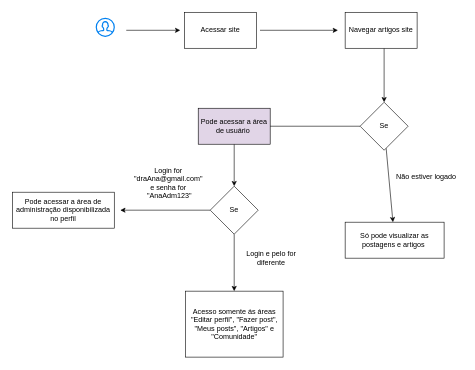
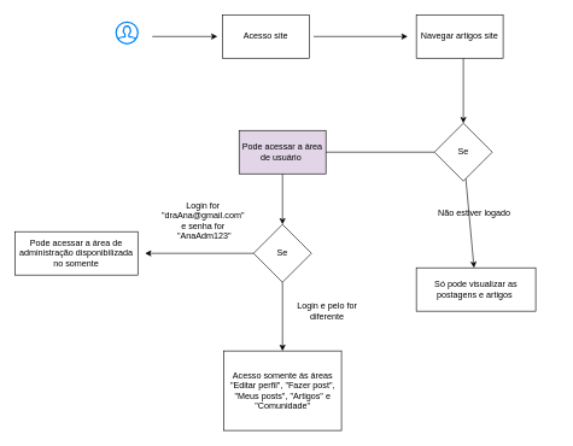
  <mxCell id="0" />
  <mxCell id="1" parent="0" />
  <mxCell id="2" value="" style="html=1;verticalLabelPosition=bottom;align=center;labelBackgroundColor=#ffffff;verticalAlign=top;strokeWidth=2;strokeColor=#0080F0;shadow=0;dashed=0;shape=mxgraph.ios7.icons.user;" vertex="1" parent="1"><mxGeometry x="160" y="30" width="30" height="30" as="geometry" /></mxCell>
  <mxCell id="3" value="" style="endArrow=classic;html=1;rounded=0;" edge="1" parent="1"><mxGeometry width="50" height="50" relative="1" as="geometry"><mxPoint x="210" y="50" as="sourcePoint" /><mxPoint x="300" y="50" as="targetPoint" /></mxGeometry></mxCell>
- <mxCell id="4" value="Acessar site" style="rounded=0;whiteSpace=wrap;html=1;" vertex="1" parent="1"><mxGeometry x="307" y="20" width="120" height="60" as="geometry" /></mxCell>
+ <mxCell id="4" value="Acesso site" style="rounded=0;whiteSpace=wrap;html=1;" vertex="1" parent="1"><mxGeometry x="307" y="20" width="120" height="60" as="geometry" /></mxCell>
  <mxCell id="5" value="" style="endArrow=classic;html=1;rounded=0;" edge="1" parent="1"><mxGeometry width="50" height="50" relative="1" as="geometry"><mxPoint x="433" y="50" as="sourcePoint" /><mxPoint x="563" y="50" as="targetPoint" /></mxGeometry></mxCell>
  <mxCell id="6" style="edgeStyle=none;rounded=0;orthogonalLoop=1;jettySize=auto;html=1;exitX=0.5;exitY=1;exitDx=0;exitDy=0;entryX=0.5;entryY=0;entryDx=0;entryDy=0;" edge="1" parent="1" target="10"><mxGeometry relative="1" as="geometry"><mxPoint x="640" y="80" as="sourcePoint" /></mxGeometry></mxCell>
  <mxCell id="7" value="Navegar artigos site" style="rounded=0;whiteSpace=wrap;html=1;" vertex="1" parent="1"><mxGeometry x="575" y="20" width="120" height="60" as="geometry" /></mxCell>
  <mxCell id="8" value="" style="edgeStyle=none;rounded=0;orthogonalLoop=1;jettySize=auto;html=1;" edge="1" parent="1" source="10" target="11"><mxGeometry relative="1" as="geometry" /></mxCell>
  <mxCell id="9" value="" style="edgeStyle=none;rounded=0;orthogonalLoop=1;jettySize=auto;html=1;" edge="1" parent="1" source="10"><mxGeometry relative="1" as="geometry"><mxPoint x="440" y="210" as="targetPoint" /></mxGeometry></mxCell>
  <mxCell id="10" value="Se" style="rhombus;whiteSpace=wrap;html=1;" vertex="1" parent="1"><mxGeometry x="600" y="170" width="80" height="80" as="geometry" /></mxCell>
  <mxCell id="11" value="Só pode visualizar as postagens e artigos&amp;nbsp;" style="whiteSpace=wrap;html=1;" vertex="1" parent="1"><mxGeometry x="575" y="370" width="165" height="60" as="geometry" /></mxCell>
- <mxCell id="12" value="Não estiver logado" style="text;html=1;align=center;verticalAlign=middle;resizable=0;points=[];autosize=1;strokeColor=none;fillColor=none;" vertex="1" parent="1"><mxGeometry x="650" y="280" width="120" height="30" as="geometry" /></mxCell>
+ <mxCell id="12" value="Não estiver logado" style="text;html=1;align=center;verticalAlign=middle;resizable=0;points=[];autosize=1;strokeColor=none;fillColor=none;" vertex="1" parent="1"><mxGeometry x="595" y="280" width="120" height="30" as="geometry" /></mxCell>
  <mxCell id="13" value="" style="edgeStyle=none;rounded=0;orthogonalLoop=1;jettySize=auto;html=1;" edge="1" parent="1" source="14" target="17"><mxGeometry relative="1" as="geometry" /></mxCell>
  <mxCell id="14" value="Pode acessar a área de usuário&amp;nbsp;" style="whiteSpace=wrap;html=1;fillColor=#e1d5e7;" vertex="1" parent="1"><mxGeometry x="330" y="180" width="120" height="60" as="geometry" /></mxCell>
  <mxCell id="15" value="" style="edgeStyle=none;rounded=0;orthogonalLoop=1;jettySize=auto;html=1;" edge="1" parent="1" source="17"><mxGeometry relative="1" as="geometry"><mxPoint x="200" y="350" as="targetPoint" /></mxGeometry></mxCell>
  <mxCell id="16" value="" style="edgeStyle=none;rounded=0;orthogonalLoop=1;jettySize=auto;html=1;" edge="1" parent="1" source="17" target="20"><mxGeometry relative="1" as="geometry" /></mxCell>
  <mxCell id="17" value="Se" style="rhombus;whiteSpace=wrap;html=1;" vertex="1" parent="1"><mxGeometry x="350" y="310" width="80" height="80" as="geometry" /></mxCell>
  <mxCell id="18" value="Login for &lt;br&gt;&quot;draAna@gmail.com&quot;&lt;br&gt;e senha for&lt;br&gt;&amp;nbsp;&quot;AnaAdm123&quot;" style="text;html=1;align=center;verticalAlign=middle;resizable=0;points=[];autosize=1;strokeColor=none;fillColor=none;" vertex="1" parent="1"><mxGeometry x="210" y="270" width="140" height="70" as="geometry" /></mxCell>
- <mxCell id="19" value="Pode acessar a área de administração disponibilizada no perfil" style="rounded=0;whiteSpace=wrap;html=1;" vertex="1" parent="1"><mxGeometry x="20" y="320" width="170" height="60" as="geometry" /></mxCell>
+ <mxCell id="19" value="Pode acessar a área de administração disponibilizada no somente" style="rounded=0;whiteSpace=wrap;html=1;" vertex="1" parent="1"><mxGeometry x="20" y="320" width="170" height="60" as="geometry" /></mxCell>
  <mxCell id="20" value="Acesso somente ás áreas &quot;Editar perfil&quot;, &quot;Fazer post&quot;, &quot;Meus posts&quot;, &quot;Artigos&quot; e &quot;Comunidade&quot;" style="whiteSpace=wrap;html=1;" vertex="1" parent="1"><mxGeometry x="308.5" y="485" width="163" height="110" as="geometry" /></mxCell>
  <mxCell id="21" value="Login e pelo for&amp;nbsp;&lt;br&gt;diferente&amp;nbsp;" style="text;html=1;align=center;verticalAlign=middle;resizable=0;points=[];autosize=1;strokeColor=none;fillColor=none;" vertex="1" parent="1"><mxGeometry x="393" y="410" width="120" height="40" as="geometry" /></mxCell>
